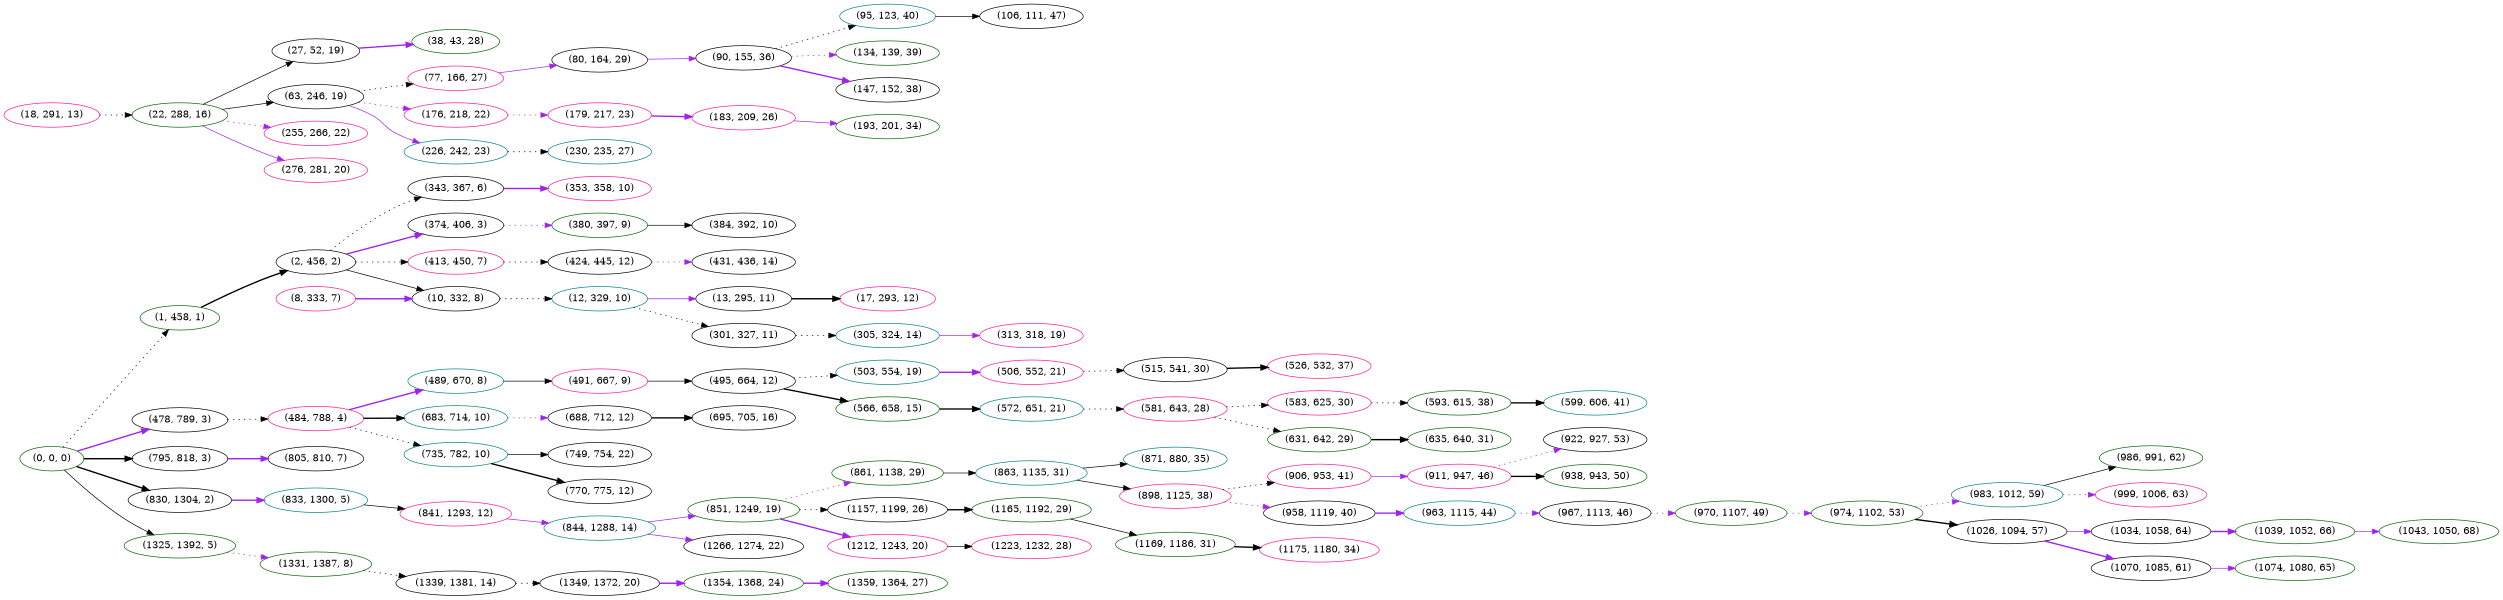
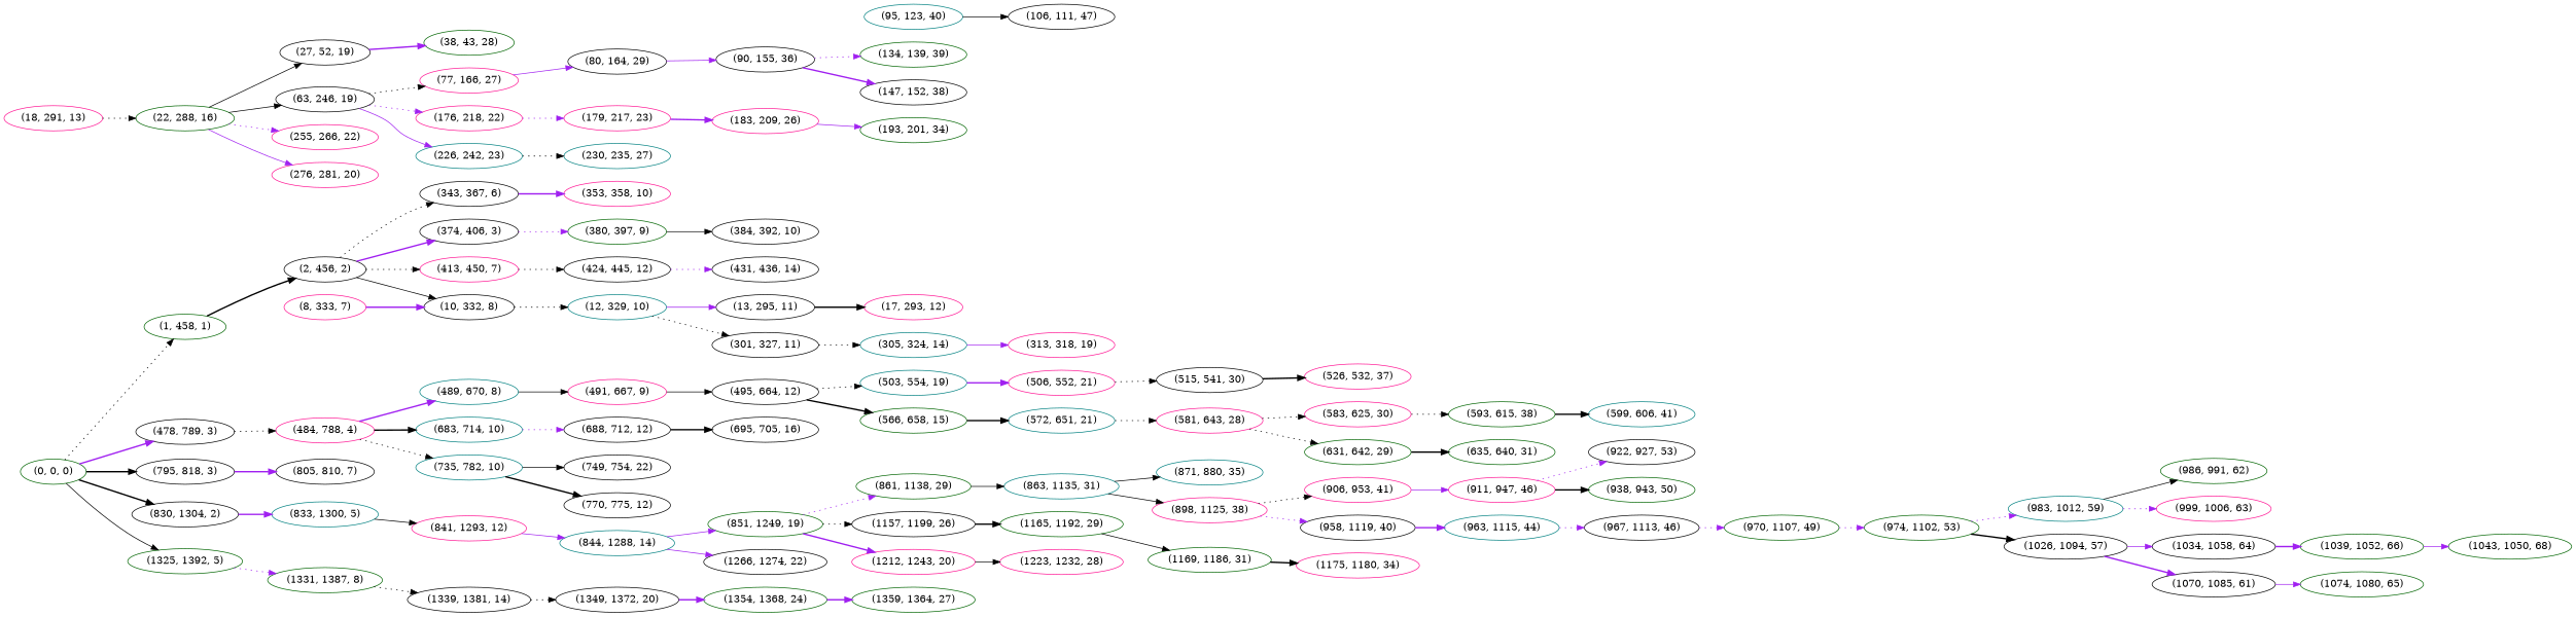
  digraph {
    rankdir=LR
    node [color=black]
    edge [color=black style=dotted]
    "(0, 0, 0)" [color=darkgreen]
    "(1, 458, 1)" [color=darkgreen]
    "(478, 789, 3)"
    "(795, 818, 3)"
    "(830, 1304, 2)"
    "(1325, 1392, 5)" [color=darkgreen]
    "(2, 456, 2)"
    "(484, 788, 4)" [color=deeppink]
    "(805, 810, 7)"
    "(833, 1300, 5)" [color=teal]
    "(1331, 1387, 8)" [color=darkgreen]
    "(343, 367, 6)"
    "(374, 406, 3)"
    "(413, 450, 7)" [color=deeppink]
    "(10, 332, 8)"
    "(8, 333, 7)" [color=deeppink]
    "(353, 358, 10)" [color=deeppink]
    "(380, 397, 9)" [color=darkgreen]
    "(424, 445, 12)"
    "(12, 329, 10)" [color=teal]
    "(13, 295, 11)"
    "(301, 327, 11)"
    "(17, 293, 12)" [color=deeppink]
    "(305, 324, 14)" [color=teal]
    "(18, 291, 13)" [color=deeppink]
    "(22, 288, 16)" [color=darkgreen]
    "(27, 52, 19)"
    "(63, 246, 19)"
    "(255, 266, 22)" [color=deeppink]
    "(276, 281, 20)" [color=deeppink]
    "(38, 43, 28)" [color=darkgreen]
    "(77, 166, 27)" [color=deeppink]
    "(176, 218, 22)" [color=deeppink]
    "(226, 242, 23)" [color=teal]
    "(80, 164, 29)"
    "(179, 217, 23)" [color=deeppink]
    "(230, 235, 27)" [color=teal]
    "(90, 155, 36)"
    "(95, 123, 40)" [color=teal]
    "(134, 139, 39)" [color=darkgreen]
    "(147, 152, 38)"
    "(106, 111, 47)"
    "(183, 209, 26)" [color=deeppink]
    "(193, 201, 34)" [color=darkgreen]
    "(313, 318, 19)" [color=deeppink]
    "(384, 392, 10)"
    "(431, 436, 14)"
    "(489, 670, 8)" [color=teal]
    "(683, 714, 10)" [color=teal]
    "(735, 782, 10)" [color=teal]
    "(491, 667, 9)" [color=deeppink]
    "(688, 712, 12)"
    "(749, 754, 22)"
    "(770, 775, 12)"
    "(495, 664, 12)"
    "(503, 554, 19)" [color=teal]
    "(566, 658, 15)" [color=darkgreen]
    "(506, 552, 21)" [color=deeppink]
    "(572, 651, 21)" [color=teal]
    "(515, 541, 30)"
    "(526, 532, 37)" [color=deeppink]
    "(581, 643, 28)" [color=deeppink]
    "(583, 625, 30)" [color=deeppink]
    "(631, 642, 29)" [color=darkgreen]
    "(593, 615, 38)" [color=darkgreen]
    "(635, 640, 31)" [color=darkgreen]
    "(599, 606, 41)" [color=teal]
    "(695, 705, 16)"
    "(841, 1293, 12)" [color=deeppink]
    "(844, 1288, 14)" [color=teal]
    "(851, 1249, 19)" [color=darkgreen]
    "(1266, 1274, 22)"
    "(861, 1138, 29)" [color=darkgreen]
    "(1157, 1199, 26)"
    "(1212, 1243, 20)" [color=deeppink]
    "(863, 1135, 31)" [color=teal]
    "(1165, 1192, 29)" [color=darkgreen]
    "(1223, 1232, 28)" [color=deeppink]
    "(871, 880, 35)" [color=teal]
    "(898, 1125, 38)" [color=deeppink]
    "(906, 953, 41)" [color=deeppink]
    "(958, 1119, 40)"
    "(911, 947, 46)" [color=deeppink]
    "(963, 1115, 44)" [color=teal]
    "(922, 927, 53)"
    "(938, 943, 50)" [color=darkgreen]
    "(967, 1113, 46)"
    "(970, 1107, 49)" [color=darkgreen]
    "(974, 1102, 53)" [color=darkgreen]
    "(983, 1012, 59)" [color=teal]
    "(1026, 1094, 57)"
    "(986, 991, 62)" [color=darkgreen]
    "(999, 1006, 63)" [color=deeppink]
    "(1034, 1058, 64)"
    "(1070, 1085, 61)"
    "(1039, 1052, 66)" [color=darkgreen]
    "(1074, 1080, 65)" [color=darkgreen]
    "(1043, 1050, 68)" [color=darkgreen]
    "(1169, 1186, 31)" [color=darkgreen]
    "(1175, 1180, 34)" [color=deeppink]
    "(1339, 1381, 14)"
    "(1349, 1372, 20)"
    "(1354, 1368, 24)" [color=darkgreen]
    "(1359, 1364, 27)" [color=darkgreen]
    "(0, 0, 0)" -> "(1, 458, 1)"
    "(0, 0, 0)" -> "(478, 789, 3)" [color=purple style=bold]
    "(0, 0, 0)" -> "(795, 818, 3)" [style=bold]
    "(0, 0, 0)" -> "(830, 1304, 2)" [style=bold]
    "(0, 0, 0)" -> "(1325, 1392, 5)" [style=solid]
    "(1, 458, 1)" -> "(2, 456, 2)" [style=bold]
    "(478, 789, 3)" -> "(484, 788, 4)"
    "(795, 818, 3)" -> "(805, 810, 7)" [color=purple style=bold]
    "(830, 1304, 2)" -> "(833, 1300, 5)" [color=purple style=bold]
    "(1325, 1392, 5)" -> "(1331, 1387, 8)" [color=purple]
    "(2, 456, 2)" -> "(343, 367, 6)"
    "(2, 456, 2)" -> "(374, 406, 3)" [color=purple style=bold]
    "(2, 456, 2)" -> "(413, 450, 7)"
    "(2, 456, 2)" -> "(10, 332, 8)" [style=solid]
    "(484, 788, 4)" -> "(489, 670, 8)" [color=purple style=bold]
    "(484, 788, 4)" -> "(683, 714, 10)" [style=bold]
    "(484, 788, 4)" -> "(735, 782, 10)"
    "(833, 1300, 5)" -> "(841, 1293, 12)" [style=solid]
    "(1331, 1387, 8)" -> "(1339, 1381, 14)"
    "(343, 367, 6)" -> "(353, 358, 10)" [color=purple style=bold]
    "(374, 406, 3)" -> "(380, 397, 9)" [color=purple]
    "(413, 450, 7)" -> "(424, 445, 12)"
    "(10, 332, 8)" -> "(12, 329, 10)"
    "(8, 333, 7)" -> "(10, 332, 8)" [color=purple style=bold]
    "(380, 397, 9)" -> "(384, 392, 10)" [style=solid]
    "(424, 445, 12)" -> "(431, 436, 14)" [color=purple]
    "(12, 329, 10)" -> "(13, 295, 11)" [color=purple style=solid]
    "(12, 329, 10)" -> "(301, 327, 11)"
    "(13, 295, 11)" -> "(17, 293, 12)" [style=bold]
    "(301, 327, 11)" -> "(305, 324, 14)"
    "(305, 324, 14)" -> "(313, 318, 19)" [color=purple style=solid]
    "(18, 291, 13)" -> "(22, 288, 16)"
    "(22, 288, 16)" -> "(27, 52, 19)" [style=solid]
    "(22, 288, 16)" -> "(63, 246, 19)" [style=solid]
    "(22, 288, 16)" -> "(255, 266, 22)" [color=purple]
    "(22, 288, 16)" -> "(276, 281, 20)" [color=purple style=solid]
    "(27, 52, 19)" -> "(38, 43, 28)" [color=purple style=bold]
    "(63, 246, 19)" -> "(77, 166, 27)"
    "(63, 246, 19)" -> "(176, 218, 22)" [color=purple]
    "(63, 246, 19)" -> "(226, 242, 23)" [color=purple style=solid]
    "(77, 166, 27)" -> "(80, 164, 29)" [color=purple style=solid]
    "(176, 218, 22)" -> "(179, 217, 23)" [color=purple]
    "(226, 242, 23)" -> "(230, 235, 27)"
    "(80, 164, 29)" -> "(90, 155, 36)" [color=purple style=solid]
    "(179, 217, 23)" -> "(183, 209, 26)" [color=purple style=bold]
-   "(90, 155, 36)" -> "(95, 123, 40)"
    "(90, 155, 36)" -> "(134, 139, 39)" [color=purple]
    "(90, 155, 36)" -> "(147, 152, 38)" [color=purple style=bold]
    "(95, 123, 40)" -> "(106, 111, 47)" [style=solid]
    "(183, 209, 26)" -> "(193, 201, 34)" [color=purple style=solid]
    "(489, 670, 8)" -> "(491, 667, 9)" [style=solid]
    "(683, 714, 10)" -> "(688, 712, 12)" [color=purple]
    "(735, 782, 10)" -> "(749, 754, 22)" [style=solid]
    "(735, 782, 10)" -> "(770, 775, 12)" [style=bold]
    "(491, 667, 9)" -> "(495, 664, 12)" [style=solid]
    "(688, 712, 12)" -> "(695, 705, 16)" [style=bold]
    "(495, 664, 12)" -> "(503, 554, 19)"
    "(495, 664, 12)" -> "(566, 658, 15)" [style=bold]
    "(503, 554, 19)" -> "(506, 552, 21)" [color=purple style=bold]
    "(566, 658, 15)" -> "(572, 651, 21)" [style=bold]
    "(506, 552, 21)" -> "(515, 541, 30)"
    "(572, 651, 21)" -> "(581, 643, 28)"
    "(515, 541, 30)" -> "(526, 532, 37)" [style=bold]
    "(581, 643, 28)" -> "(583, 625, 30)"
    "(581, 643, 28)" -> "(631, 642, 29)"
    "(583, 625, 30)" -> "(593, 615, 38)"
    "(631, 642, 29)" -> "(635, 640, 31)" [style=bold]
    "(593, 615, 38)" -> "(599, 606, 41)" [style=bold]
    "(841, 1293, 12)" -> "(844, 1288, 14)" [color=purple style=solid]
    "(844, 1288, 14)" -> "(851, 1249, 19)" [color=purple style=solid]
    "(844, 1288, 14)" -> "(1266, 1274, 22)" [color=purple style=solid]
    "(851, 1249, 19)" -> "(861, 1138, 29)" [color=purple]
    "(851, 1249, 19)" -> "(1157, 1199, 26)"
    "(851, 1249, 19)" -> "(1212, 1243, 20)" [color=purple style=bold]
    "(861, 1138, 29)" -> "(863, 1135, 31)" [style=solid]
    "(1157, 1199, 26)" -> "(1165, 1192, 29)" [style=bold]
    "(1212, 1243, 20)" -> "(1223, 1232, 28)" [style=solid]
    "(863, 1135, 31)" -> "(871, 880, 35)" [style=solid]
    "(863, 1135, 31)" -> "(898, 1125, 38)" [style=solid]
    "(1165, 1192, 29)" -> "(1169, 1186, 31)" [style=solid]
    "(898, 1125, 38)" -> "(906, 953, 41)"
    "(898, 1125, 38)" -> "(958, 1119, 40)" [color=purple]
    "(906, 953, 41)" -> "(911, 947, 46)" [color=purple style=solid]
    "(958, 1119, 40)" -> "(963, 1115, 44)" [color=purple style=bold]
    "(911, 947, 46)" -> "(922, 927, 53)" [color=purple]
    "(911, 947, 46)" -> "(938, 943, 50)" [style=bold]
    "(963, 1115, 44)" -> "(967, 1113, 46)" [color=purple]
    "(967, 1113, 46)" -> "(970, 1107, 49)" [color=purple]
    "(970, 1107, 49)" -> "(974, 1102, 53)" [color=purple]
    "(974, 1102, 53)" -> "(983, 1012, 59)" [color=purple]
    "(974, 1102, 53)" -> "(1026, 1094, 57)" [style=bold]
    "(983, 1012, 59)" -> "(986, 991, 62)" [style=solid]
    "(983, 1012, 59)" -> "(999, 1006, 63)" [color=purple]
    "(1026, 1094, 57)" -> "(1034, 1058, 64)" [color=purple style=solid]
    "(1026, 1094, 57)" -> "(1070, 1085, 61)" [color=purple style=bold]
    "(1034, 1058, 64)" -> "(1039, 1052, 66)" [color=purple style=bold]
    "(1070, 1085, 61)" -> "(1074, 1080, 65)" [color=purple style=solid]
    "(1039, 1052, 66)" -> "(1043, 1050, 68)" [color=purple style=solid]
    "(1169, 1186, 31)" -> "(1175, 1180, 34)" [style=bold]
    "(1339, 1381, 14)" -> "(1349, 1372, 20)"
    "(1349, 1372, 20)" -> "(1354, 1368, 24)" [color=purple style=bold]
    "(1354, 1368, 24)" -> "(1359, 1364, 27)" [color=purple style=bold]
  }
